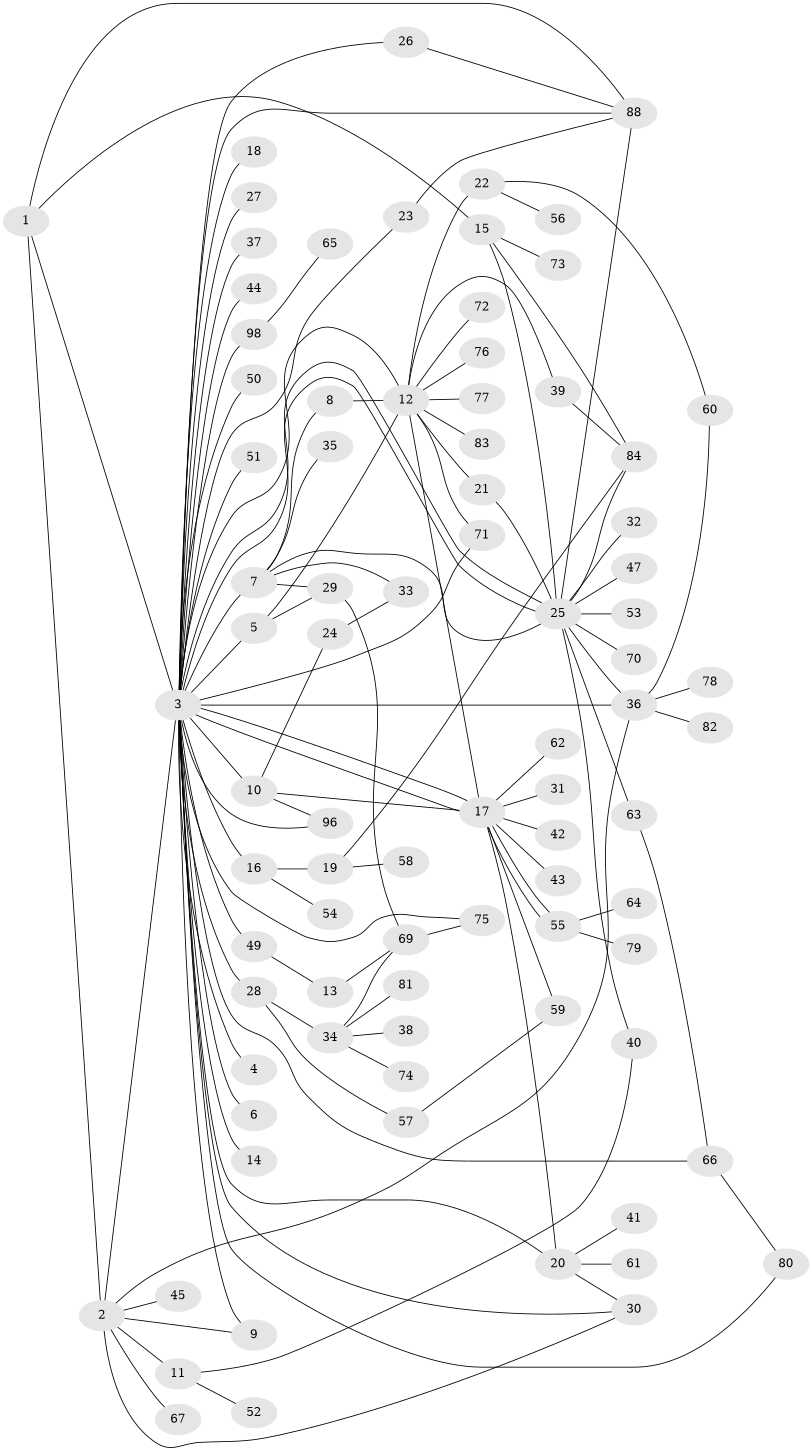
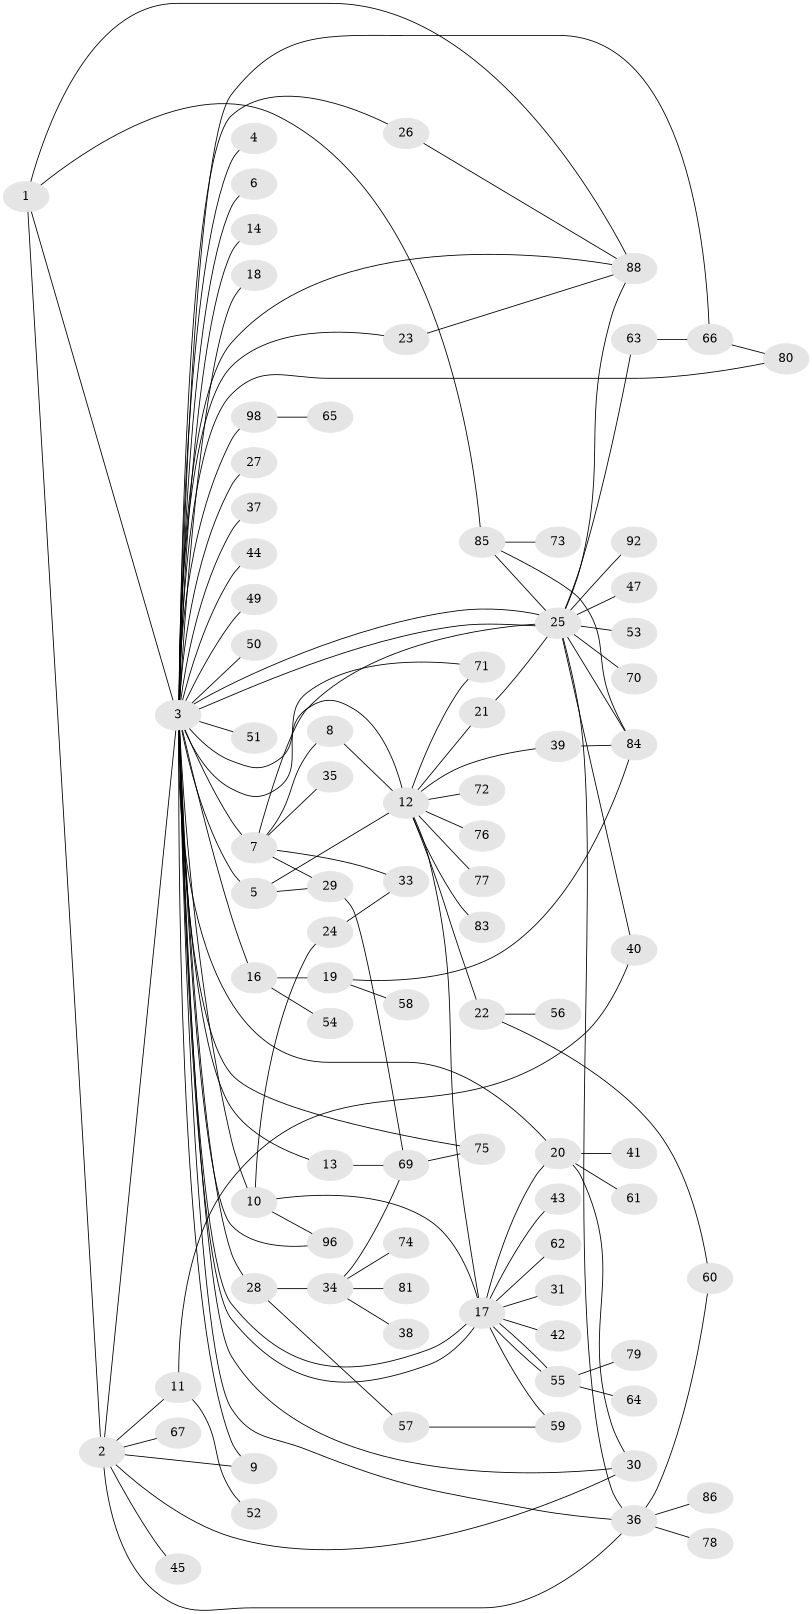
  graph {
    rankdir=LR
    node [color=gray90 style=filled]
    1
    2
    3
-   15
+   15 [label=85]
    n5 [label=88]
    9
    11
    30
    36
    45
    67
    4
    5
    6
    7
    10
    12
    13
    14
    16
    17
    18
    20
    23
    25
    26
    27
    28
    37
    44
    n31 [label=96]
    n32 [label=98]
    49
    50
    51
    66
    71
    75
    80
    73
    84
    40
    52
    60
    78
-   82
+   82 [label=86]
    29
    8
    33
    35
    24
    21
    22
    39
    72
    76
    77
    83
    69
    19
    54
    31
    42
    43
    55
    59
    62
    41
    61
-   32
+   32 [label=92]
    47
    53
    63
    70
    34
    57
    65
    56
    58
    64
    79
    38
    74
    81
    1 -- 2
    1 -- 3
    1 -- 15
    1 -- n5
    2 -- 3
    2 -- 9
    2 -- 11
    2 -- 30
    2 -- 36
    2 -- 45
    2 -- 67
    3 -- n5
    3 -- 9
    3 -- 30
    3 -- 36
    3 -- 4
    3 -- 5
    3 -- 6
    3 -- 7
    3 -- 10
    3 -- 12
-   49 -- 13
+   3 -- 13
    3 -- 14
    3 -- 16
    3 -- 17
    3 -- 17
    3 -- 18
    3 -- 20
    3 -- 23
    3 -- 25
    3 -- 25
    3 -- 26
    3 -- 27
    3 -- 28
    3 -- 37
    3 -- 44
    3 -- n31
    3 -- n32
    3 -- 49
    3 -- 50
    3 -- 51
    3 -- 66
    3 -- 71
    3 -- 75
    3 -- 80
    15 -- 25
    15 -- 73
    15 -- 84
    11 -- 40
    11 -- 52
    36 -- 60
    36 -- 78
    36 -- 82
    5 -- 12
    5 -- 29
    7 -- 25
    7 -- 29
    7 -- 8
    7 -- 33
    7 -- 35
    10 -- 17
    10 -- n31
    10 -- 24
    12 -- 17
    12 -- 71
    12 -- 21
    12 -- 22
    12 -- 39
    12 -- 72
    12 -- 76
    12 -- 77
    12 -- 83
    13 -- 69
    16 -- 19
    16 -- 54
    17 -- 20
    17 -- 31
    17 -- 42
    17 -- 43
    17 -- 55
    17 -- 55
    17 -- 59
    17 -- 62
    20 -- 30
    20 -- 41
    20 -- 61
    23 -- n5
    25 -- n5
    25 -- 36
    25 -- 84
    25 -- 40
    25 -- 32
    25 -- 47
    25 -- 53
    25 -- 63
    25 -- 70
    26 -- n5
    28 -- 34
    28 -- 57
    n32 -- 65
    66 -- 80
    29 -- 69
    8 -- 12
    24 -- 33
    21 -- 25
    22 -- 60
    22 -- 56
    39 -- 84
    69 -- 75
    19 -- 84
    19 -- 58
    55 -- 64
    55 -- 79
    63 -- 66
    34 -- 69
    34 -- 38
    34 -- 74
    34 -- 81
    57 -- 59
  }
